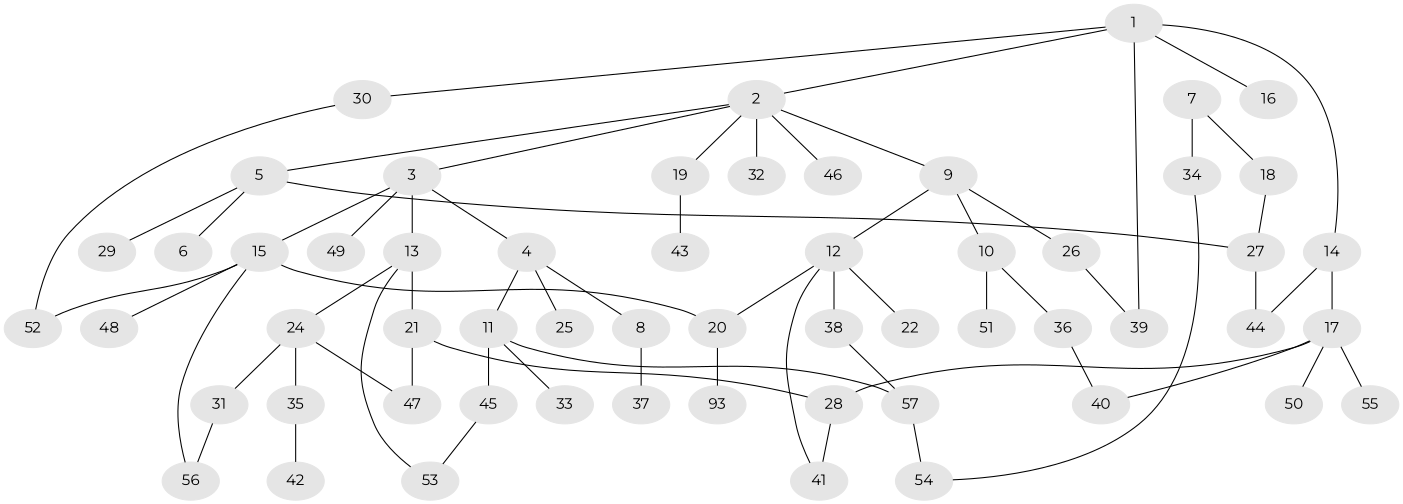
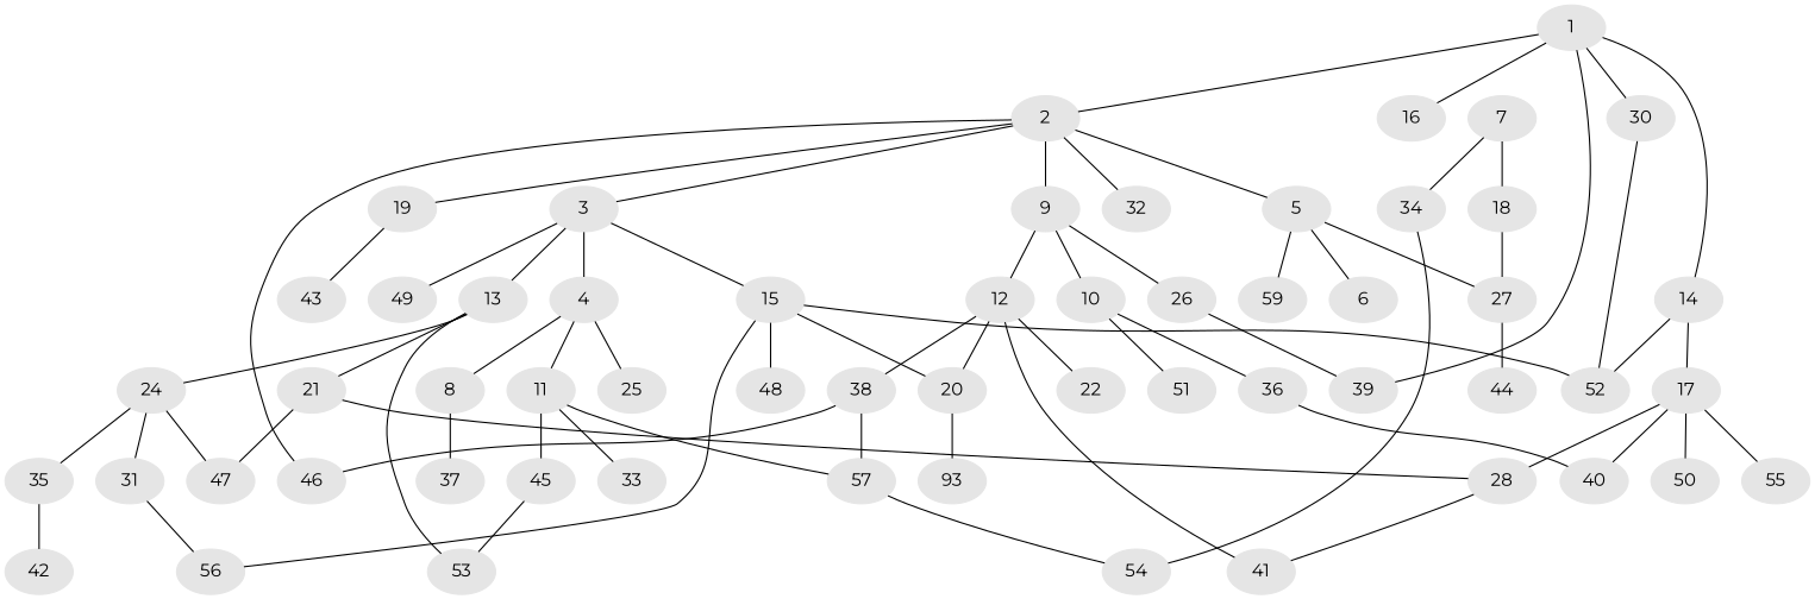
  graph {
    fontname=Montserrat
    node [color=gray90 fontname=Montserrat style=filled]
    edge [fontname=Montserrat]
    1
    2
    14
    16
    30
    39
    3
    5
    9
    19
    32
    46
    17
    52
    4
    13
    15
    49
    6
-   29
+   29 [label=59]
    27
    10
    12
    26
    43
    8
    11
    25
    21
    24
    53
    20
    48
    56
    37
    33
    45
    57
    7
    18
    34
    54
    36
    51
    22
    38
    41
    40
    n49 [label=93]
    28
    47
    31
    35
    50
    55
    44
    42
    1 -- 2
    1 -- 14
    1 -- 16
    1 -- 30
    1 -- 39
    2 -- 3
    2 -- 5
    2 -- 9
    2 -- 19
    2 -- 32
    2 -- 46
    14 -- 17
-   14 -- 44
+   14 -- 52
    30 -- 52
    3 -- 4
    3 -- 13
    3 -- 15
    3 -- 49
    5 -- 6
    5 -- 29
    5 -- 27
    9 -- 10
    9 -- 12
    9 -- 26
    19 -- 43
    17 -- 40
    17 -- 28
    17 -- 50
    17 -- 55
    4 -- 8
    4 -- 11
    4 -- 25
    13 -- 21
    13 -- 24
    13 -- 53
    15 -- 52
    15 -- 20
    15 -- 48
    15 -- 56
    27 -- 44
    10 -- 36
    10 -- 51
    12 -- 20
    12 -- 22
    12 -- 38
    12 -- 41
    26 -- 39
    8 -- 37
    11 -- 33
    11 -- 45
    11 -- 57
    21 -- 28
    21 -- 47
    24 -- 47
    24 -- 31
    24 -- 35
    20 -- n49
    45 -- 53
    57 -- 54
    7 -- 18
    7 -- 34
    18 -- 27
    34 -- 54
    36 -- 40
+   38 -- 46
    38 -- 57
    28 -- 41
    31 -- 56
    35 -- 42
  }
